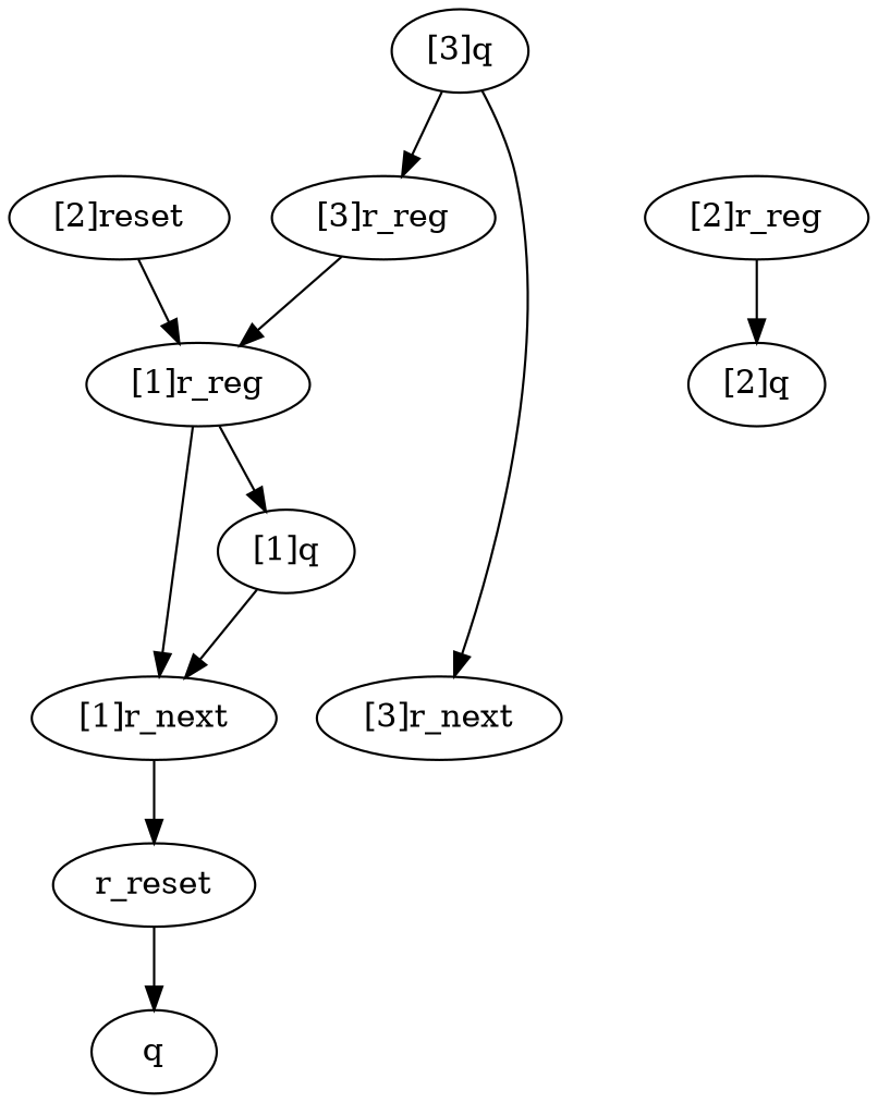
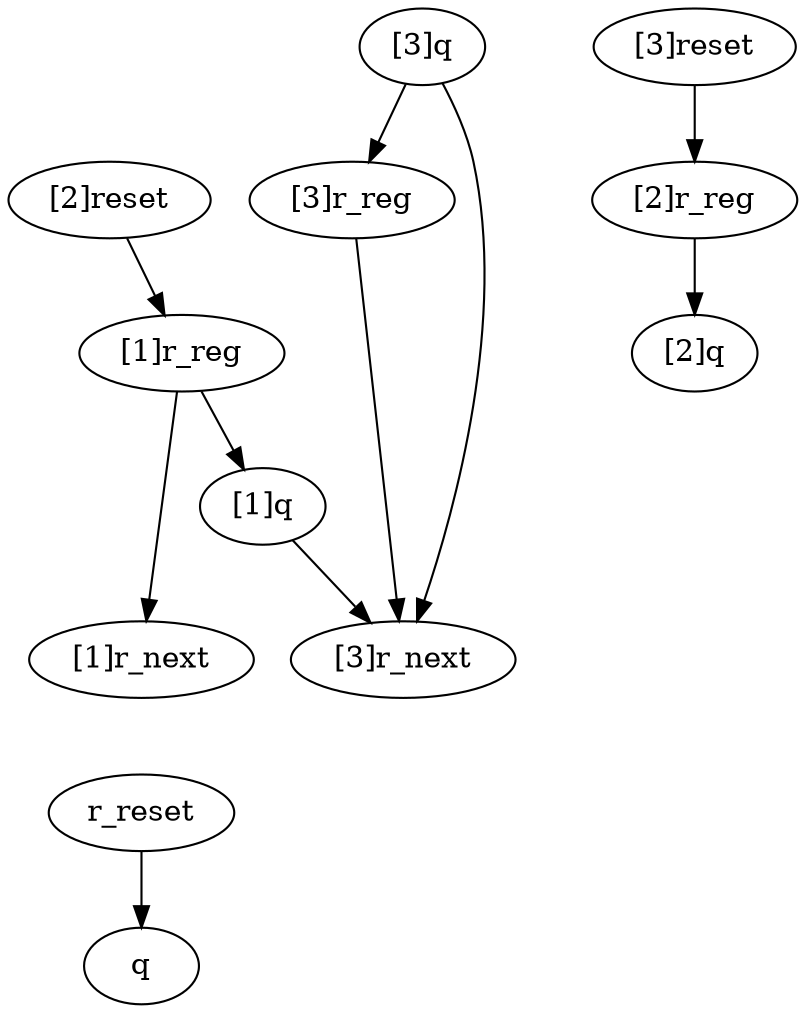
  strict digraph {
    "[2]reset" [complexity=16 importance=2.99038314819 rank=0.186898946762]
    "[1]r_reg" [complexity=15 importance=1.4326915741 rank=0.0955127716064]
    "[1]q" [complexity=13 importance=1.08653831482 rank=0.0835798703707]
    "[1]r_next" [complexity=4 importance=0.875 rank=0.21875]
    n5 [complexity=2 importance=0.557691574097 label=r_reset rank=0.278845787048]
    q [complexity=0 importance=0.211538314819 rank=0.0]
    "[3]q" [complexity=39 importance=2.83653831482 rank=0.072731751662]
    "[3]r_next" [complexity=30 importance=2.625 rank=0.0875]
    "[3]r_reg" [complexity=41 importance=3.1826915741 rank=0.0776266237585]
    "[2]r_reg" [complexity=28 importance=2.3076915741 rank=0.0824175562177]
    "[2]q" [complexity=26 importance=1.96153831482 rank=0.0754437813392]
+   "[3]reset" [complexity=29 importance=4.74038314819 rank=0.163461487869]
    "[2]reset" -> "[1]r_reg"
    "[1]r_reg" -> "[1]q"
    "[1]r_reg" -> "[1]r_next"
-   "[1]q" -> "[1]r_next"
-   "[1]r_next" -> n5
+   "[1]q" -> "[3]r_next"
    n5 -> q
    "[3]q" -> "[3]r_next"
    "[3]q" -> "[3]r_reg"
-   "[3]r_reg" -> "[1]r_reg"
+   "[3]r_reg" -> "[3]r_next"
    "[2]r_reg" -> "[2]q"
+   "[3]reset" -> "[2]r_reg"
  }
